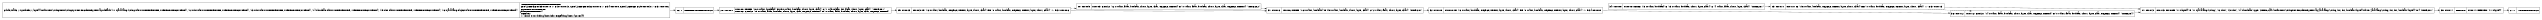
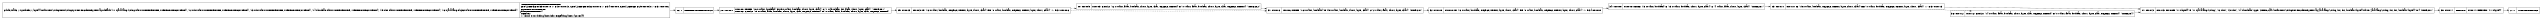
  digraph {
    rankdir=LR
    node [shape=record]
    n1 [label="{26\:\ ?|NEEDED_ENTER_BLOCK\l}"]
    n2 [label="{28\:\ 0x0000|0x0000: ARITH  (r6 I:??[int, boolean]) = (r5 I:??[int, boolean, short, byte, char]) & (1 ??[boolean, int, float, short, byte, char])  (LINE:281)\l0x0002: CONST  (r0 I:??[int, float, boolean, short, byte, char, OBJECT, ARRAY]) = (0 ??[int, float, boolean, short, byte, char, OBJECT, ARRAY]) \l}"]
    n3 [label="{29\:\ 0x0003|0x0003: IF  (r6 I:??[int, boolean, OBJECT, ARRAY, byte, short, char]) == (0 ??[int, boolean, OBJECT, ARRAY, byte, short, char])  \-\> B:31:0x0006 \l}"]
    n4 [label="{30\:\ 0x0005|0x0005: CONST  (r2 I:??[int, float, boolean, short, byte, char, OBJECT, ARRAY]) = (0 ??[int, float, boolean, short, byte, char, OBJECT, ARRAY])  (LINE:282)\l}"]
    n5 [label="{31\:\ 0x0006|0x0006: ARITH  (r6 I:??[int, boolean]) = (r5 I:??[int, boolean, short, byte, char]) & (2 ??[int, float, short, byte, char])  (LINE:281)\l}"]
    n6 [label="{32\:\ 0x0008|0x0008: IF  (r6 I:??[int, boolean, OBJECT, ARRAY, byte, short, char]) == (0 ??[int, boolean, OBJECT, ARRAY, byte, short, char])  \-\> B:34:0x000e \l}"]
    n7 [label="{34\:\ 0x000e|0x000e: ARITH  (r5 I:??[int, boolean]) = (r5 I:??[int, boolean, short, byte, char]) & (4 ??[int, float, short, byte, char])  (LINE:281)\l}"]
    n8 [label="{35\:\ 0x0010|0x0010: IF  (r5 I:??[int, boolean, OBJECT, ARRAY, byte, short, char]) == (0 ??[int, boolean, OBJECT, ARRAY, byte, short, char])  \-\> B:37:0x0013 \l}"]
    n9 [label="{36\:\ 0x0012|0x0012: CONST  (r4 I:??[int, float, boolean, short, byte, char, OBJECT, ARRAY]) = (0 ??[int, float, boolean, short, byte, char, OBJECT, ARRAY])  (LINE:284)\l}"]
    n10 [label="{37\:\ 0x0013|0x0013: INVOKE  (r1 I:byte[]) = (r1 I:java.lang.String), (r2 I:int), (r3 I:int), (r4 I:boolean) type: STATIC call: kotlin.text.StringsKt.encodeToByteArray(java.lang.String, int, int, boolean):byte[] A[MD:(java.lang.String, int, int, boolean):byte[] (m)] (LINE:281)\l}"]
    n11 [label="{38\:\ 0x0017|RETURN\l|0x0017: RETURN  (r1 I:byte[]) \l}"]
-   n12 [label="{27\:\ ?|MTH_EXIT_BLOCK\l}"]
+   n12 [label="{27\:\ ?|MTH_FOR_BLOCK\l}"]
    n13 [label="{public static \/* synthetic *\/ byte[] kotlin.text.StringsKt__StringsJVMKt.encodeToByteArray$default((r1 I:java.lang.String A[IMMUTABLE_TYPE, METHOD_ARGUMENT]), (r2 I:int A[IMMUTABLE_TYPE, METHOD_ARGUMENT]), (r3 I:int A[IMMUTABLE_TYPE, METHOD_ARGUMENT]), (r4 I:boolean A[IMMUTABLE_TYPE, METHOD_ARGUMENT]), (r5 I:int A[IMMUTABLE_TYPE, METHOD_ARGUMENT]), (r6 I:java.lang.Object A[IMMUTABLE_TYPE, METHOD_ARGUMENT]))  | METHOD_CANDIDATE_FOR_INLINE\lCROSS_EDGE: B:35:0x0010 \-\> B:37:0x0013, CROSS_EDGE: B:32:0x0008 \-\> B:34:0x000e, CROSS_EDGE: B:29:0x0003 \-\> B:31:0x0006\lINLINE_NOT_NEEDED\lJadxCommentsAttr\{\l DEBUG: \l \-\> Don't trust debug lines info. Repeating lines: [281=4]\}\l}"]
    n1 -> n2
    n2 -> n3
    n3 -> n4 [style=dashed]
-   n3 -> n5
+   n3 -> n5 [style=dashed]
    n4 -> n5
    n5 -> n6
-   n6 -> n9
+   n6 -> n7
    n7 -> n8
    n8 -> n9 [style=dashed]
    n8 -> n10
    n9 -> n10
    n10 -> n11
    n11 -> n12
    n13 -> n1
  }
